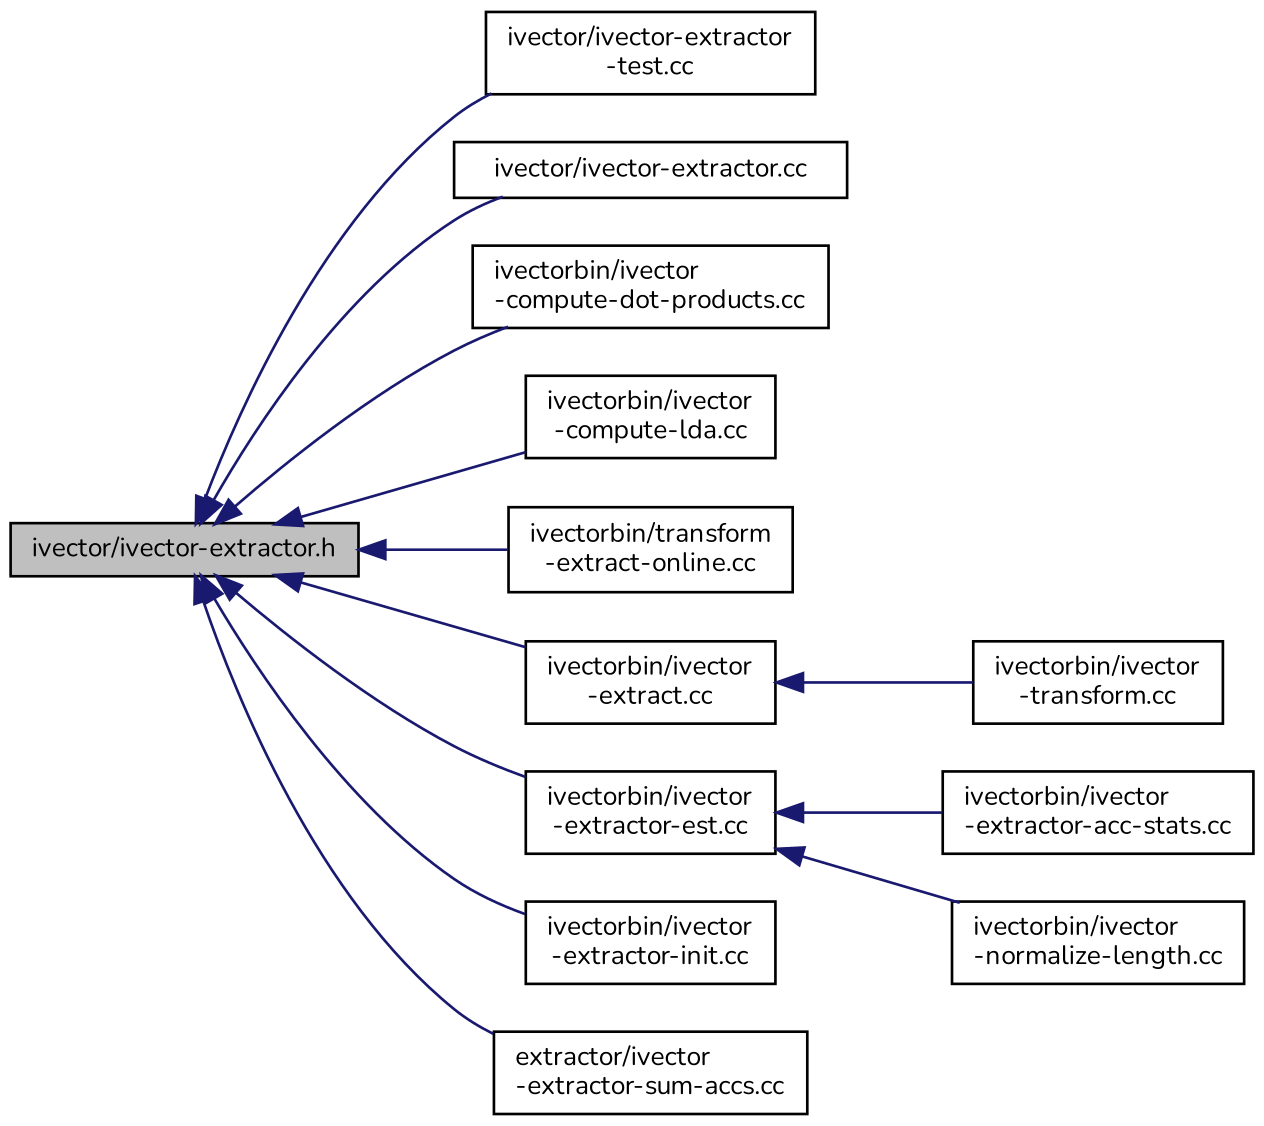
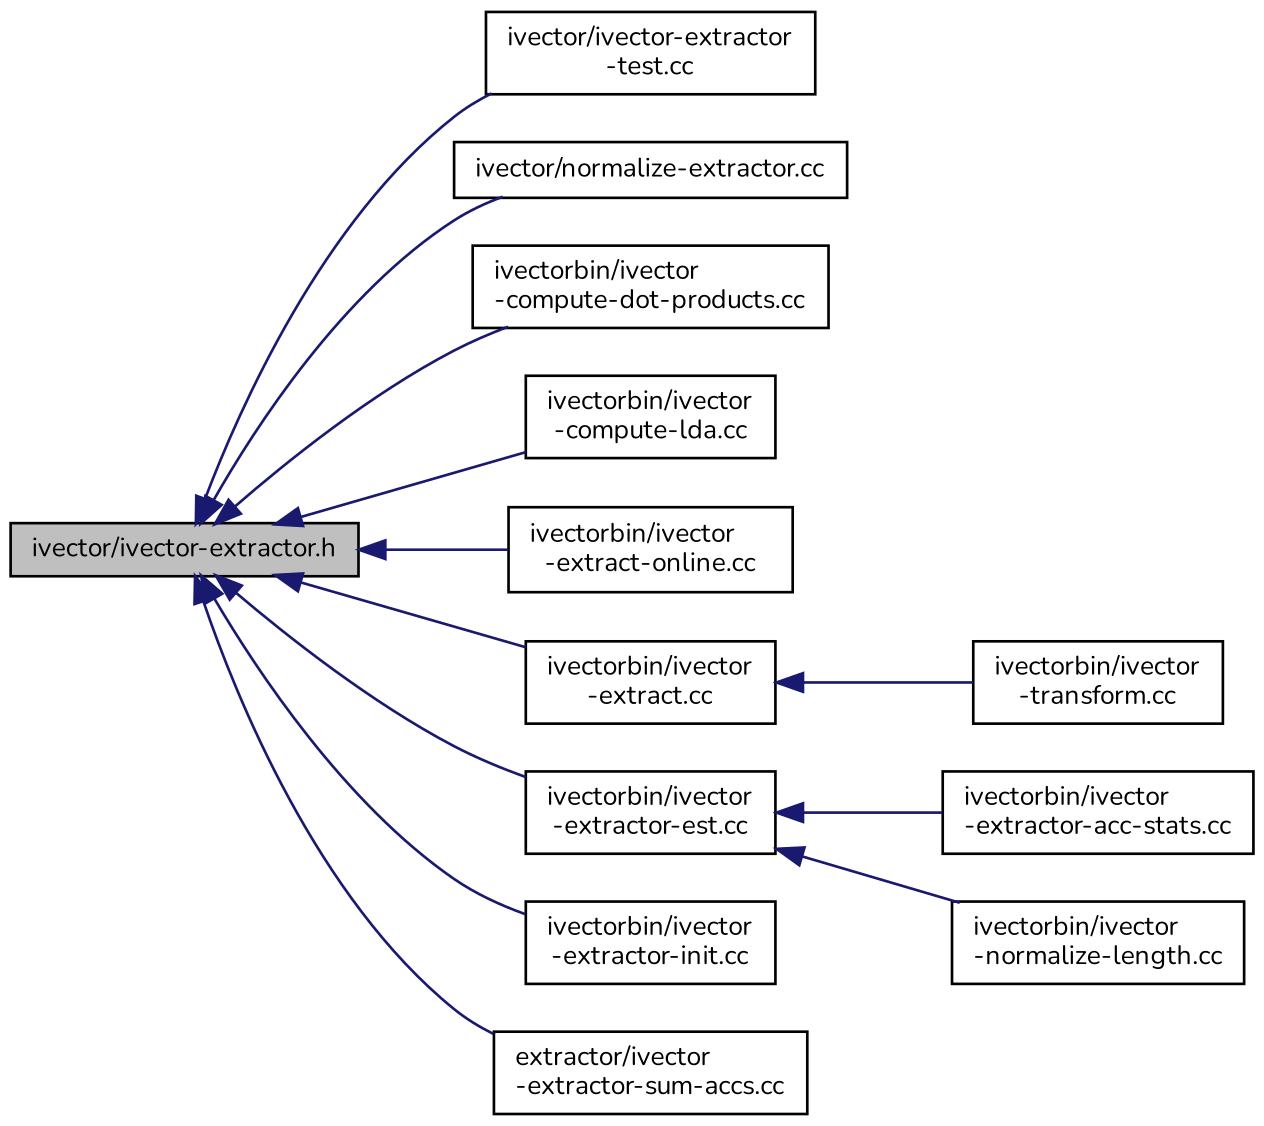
  digraph {
    fontname=Nunito
    rankdir=LR
    node [color=black fillcolor=white fontname=Nunito fontsize=10 shape=record style=filled]
    edge [color=midnightblue dir=back fontname=Nunito fontsize=10 labelfontname=Helvetica labelfontsize=10 style=solid]
    n1 [fillcolor=grey75 fontcolor=black height=0.2 label="ivector/ivector-extractor.h" width=0.4]
    n2 [height=0.2 label="ivector/ivector-extractor\l-test.cc" width=0.4]
-   n3 [height=0.2 label="ivector/ivector-extractor.cc" width=0.4]
+   n3 [height=0.2 label="ivector/normalize-extractor.cc" width=0.4]
    n4 [height=0.2 label="ivectorbin/ivector\l-compute-dot-products.cc" width=0.4]
    n5 [height=0.2 label="ivectorbin/ivector\l-compute-lda.cc" width=0.4]
-   n6 [height=0.2 label="ivectorbin/transform\l-extract-online.cc" width=0.4]
+   n6 [height=0.2 label="ivectorbin/ivector\l-extract-online.cc" width=0.4]
    n7 [height=0.2 label="ivectorbin/ivector\l-extract.cc" width=0.4]
    n8 [height=0.2 label="ivectorbin/ivector\l-extractor-est.cc" width=0.4]
    n9 [height=0.2 label="ivectorbin/ivector\l-extractor-init.cc" width=0.4]
    n10 [height=0.2 label="extractor/ivector\l-extractor-sum-accs.cc" width=0.4]
    n11 [height=0.2 label="ivectorbin/ivector\l-transform.cc" width=0.4]
    n12 [height=0.2 label="ivectorbin/ivector\l-extractor-acc-stats.cc" width=0.4]
    n13 [height=0.2 label="ivectorbin/ivector\l-normalize-length.cc" width=0.4]
    n1 -> n2
    n1 -> n3
    n1 -> n4
    n1 -> n5
    n1 -> n6
    n1 -> n7
    n1 -> n8
    n1 -> n9
    n1 -> n10
    n7 -> n11
    n8 -> n12
    n8 -> n13
  }
